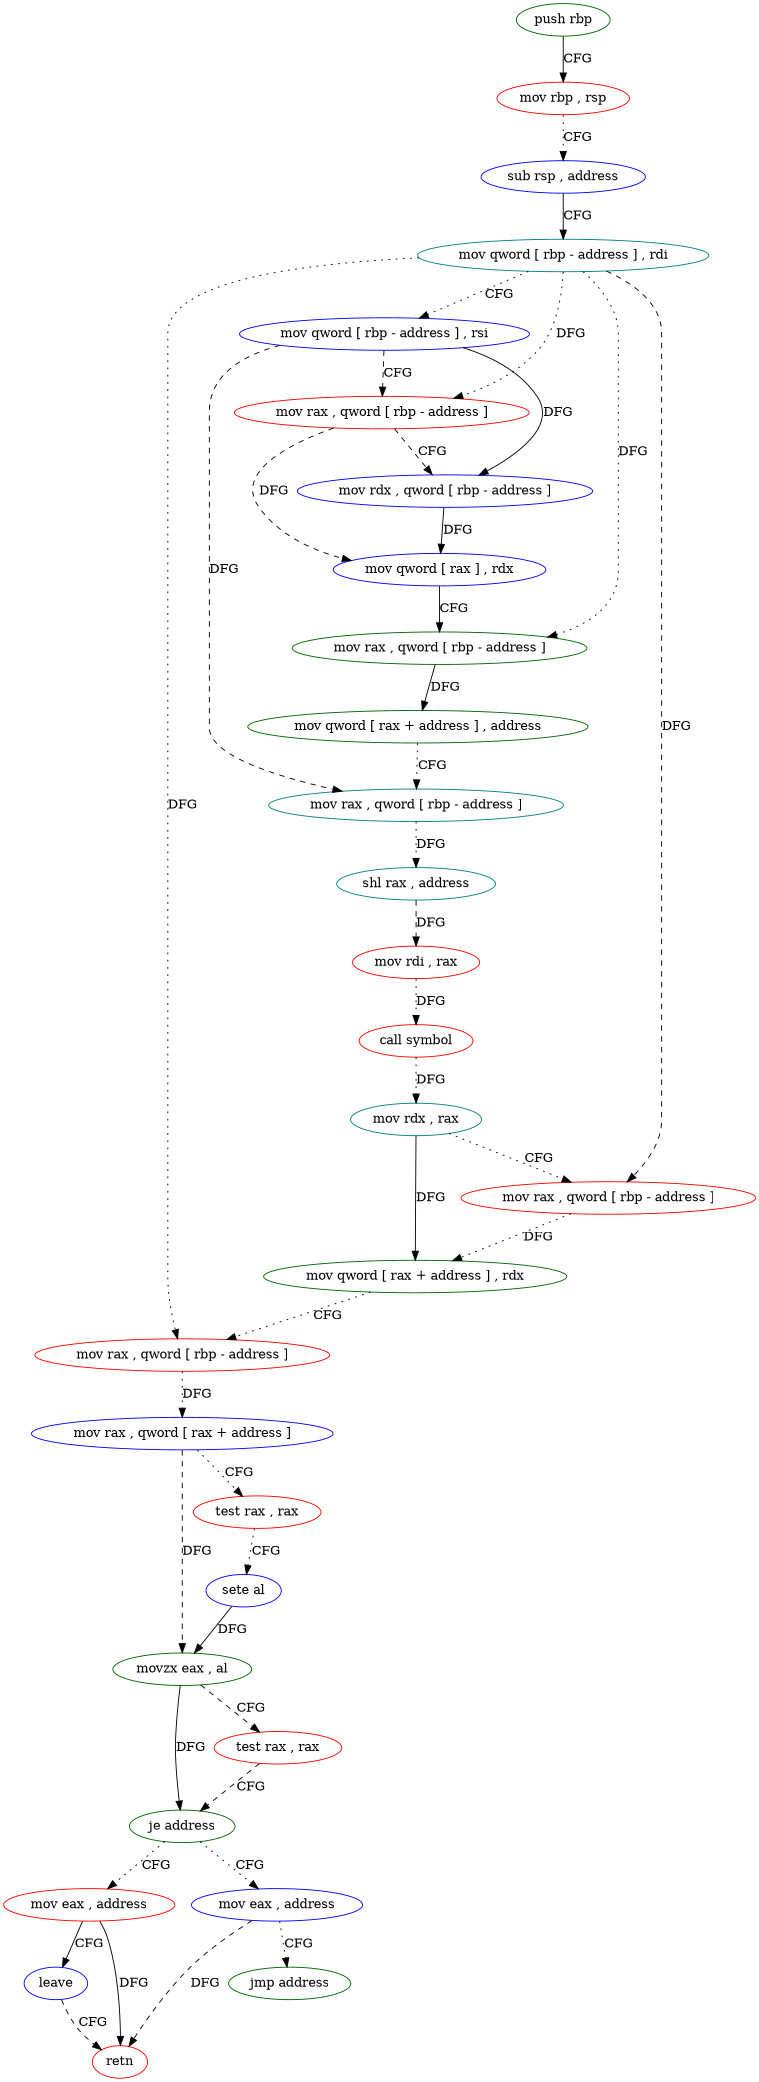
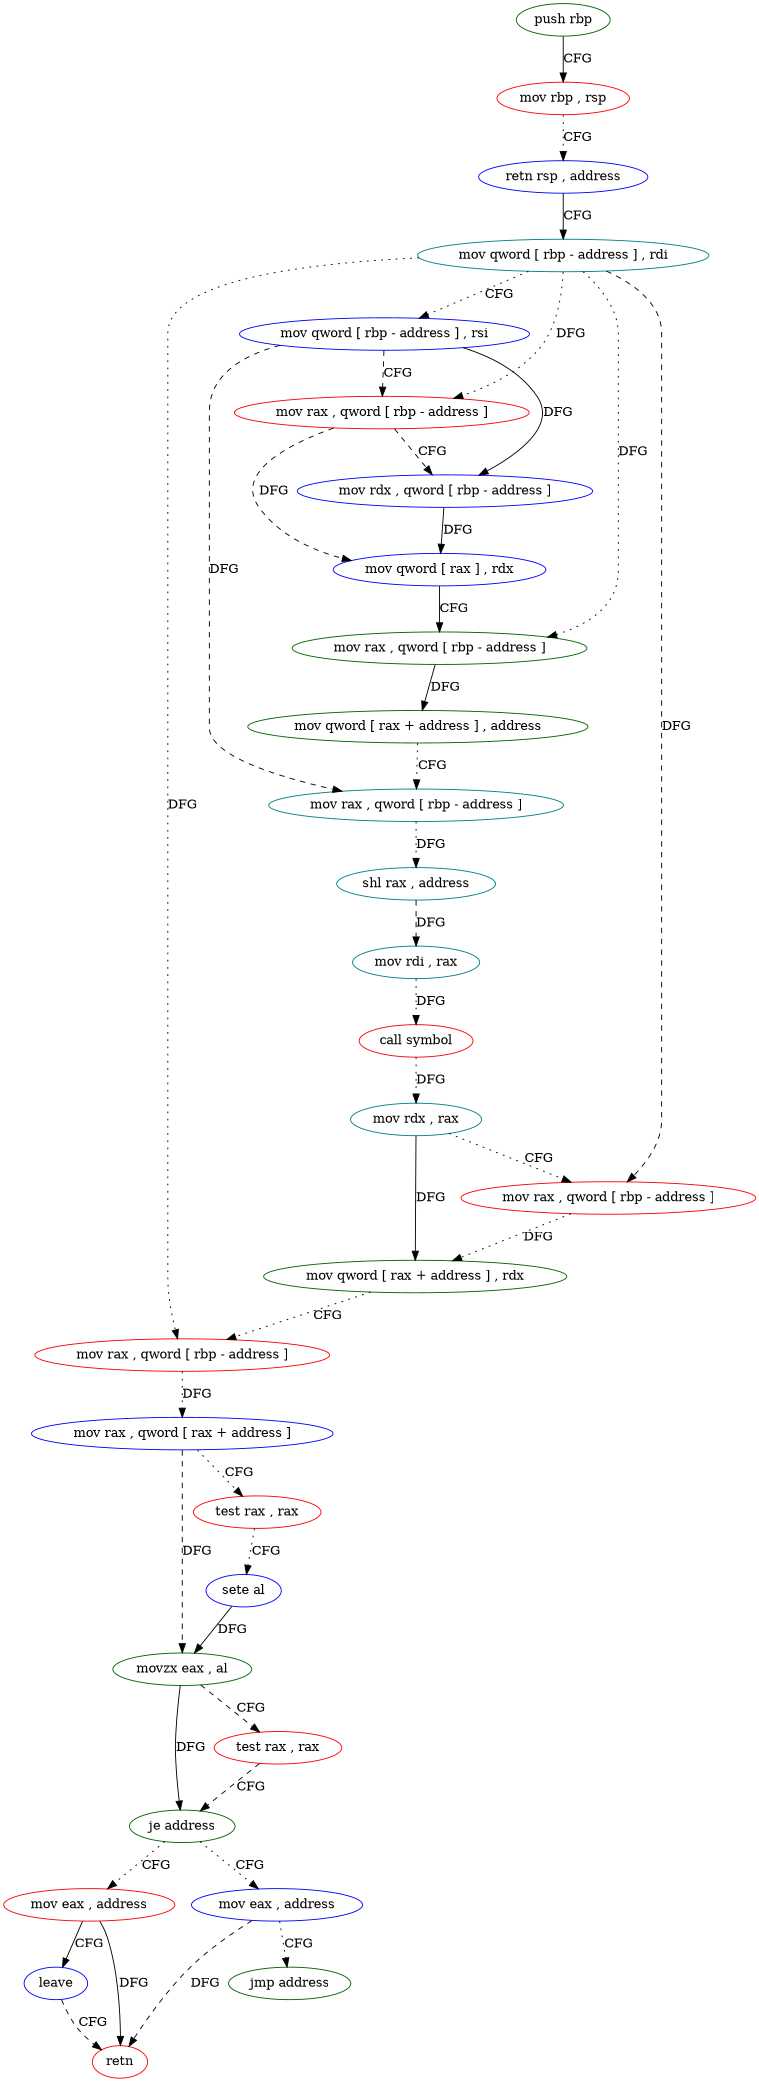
  digraph {
    node [color=red]
    edge [style=dotted]
    n1 [color=darkgreen label="push rbp"]
    n2 [label="mov rbp , rsp"]
-   n3 [color=blue label="sub rsp , address"]
+   n3 [color=blue label="retn rsp , address"]
    n4 [color=teal label="mov qword [ rbp - address ] , rdi"]
    n5 [color=blue label="mov qword [ rbp - address ] , rsi"]
    n6 [label="mov rax , qword [ rbp - address ]"]
    n7 [color=darkgreen label="mov rax , qword [ rbp - address ]"]
    n8 [label="mov rax , qword [ rbp - address ]"]
    n9 [label="mov rax , qword [ rbp - address ]"]
    n10 [color=blue label="mov rdx , qword [ rbp - address ]"]
    n11 [color=teal label="mov rax , qword [ rbp - address ]"]
    n12 [color=blue label="mov qword [ rax ] , rdx"]
    n13 [color=darkgreen label="mov qword [ rax + address ] , address"]
    n14 [color=darkgreen label="mov qword [ rax + address ] , rdx"]
    n15 [color=blue label="mov rax , qword [ rax + address ]"]
    n16 [color=teal label="shl rax , address"]
-   n17 [label="mov rdi , rax"]
+   n17 [color=teal label="mov rdi , rax"]
    n18 [label="call symbol"]
    n19 [color=teal label="mov rdx , rax"]
    n20 [label="test rax , rax"]
    n21 [color=darkgreen label="movzx eax , al"]
    n22 [color=blue label="sete al"]
    n23 [label="test rax , rax"]
    n24 [color=darkgreen label="je address"]
    n25 [label="mov eax , address"]
    n26 [color=blue label="mov eax , address"]
    n27 [color=blue label=leave]
    n28 [label=retn]
    n29 [color=darkgreen label="jmp address"]
    n1 -> n2 [label=CFG style=solid]
    n2 -> n3 [label=CFG]
    n3 -> n4 [label=CFG style=solid]
    n4 -> n5 [label=CFG]
    n4 -> n6 [label=DFG]
    n4 -> n7 [label=DFG]
    n4 -> n8 [label=DFG style=dashed]
    n4 -> n9 [label=DFG]
    n5 -> n6 [label=CFG style=dashed]
    n5 -> n10 [label=DFG style=solid]
    n5 -> n11 [label=DFG style=dashed]
    n6 -> n10 [label=CFG style=dashed]
    n6 -> n12 [label=DFG style=dashed]
    n7 -> n13 [label=DFG style=solid]
    n8 -> n14 [label=DFG]
    n9 -> n15 [label=DFG]
    n10 -> n12 [label=DFG style=solid]
    n11 -> n16 [label=DFG]
    n12 -> n7 [label=CFG style=solid]
    n13 -> n11 [label=CFG]
    n14 -> n9 [label=CFG]
    n15 -> n20 [label=CFG]
    n15 -> n21 [label=DFG style=dashed]
    n16 -> n17 [label=DFG style=dashed]
    n17 -> n18 [label=DFG]
    n18 -> n19 [label=DFG]
    n19 -> n8 [label=CFG]
    n19 -> n14 [label=DFG style=solid]
    n20 -> n22 [label=CFG]
    n21 -> n23 [label=CFG style=dashed]
    n21 -> n24 [label=DFG style=solid]
    n22 -> n21 [label=DFG style=solid]
    n23 -> n24 [label=CFG style=dashed]
    n24 -> n25 [label=CFG]
    n24 -> n26 [label=CFG]
    n25 -> n27 [label=CFG style=solid]
    n25 -> n28 [label=DFG style=solid]
    n26 -> n28 [label=DFG style=dashed]
    n26 -> n29 [label=CFG]
    n27 -> n28 [label=CFG style=dashed]
  }
